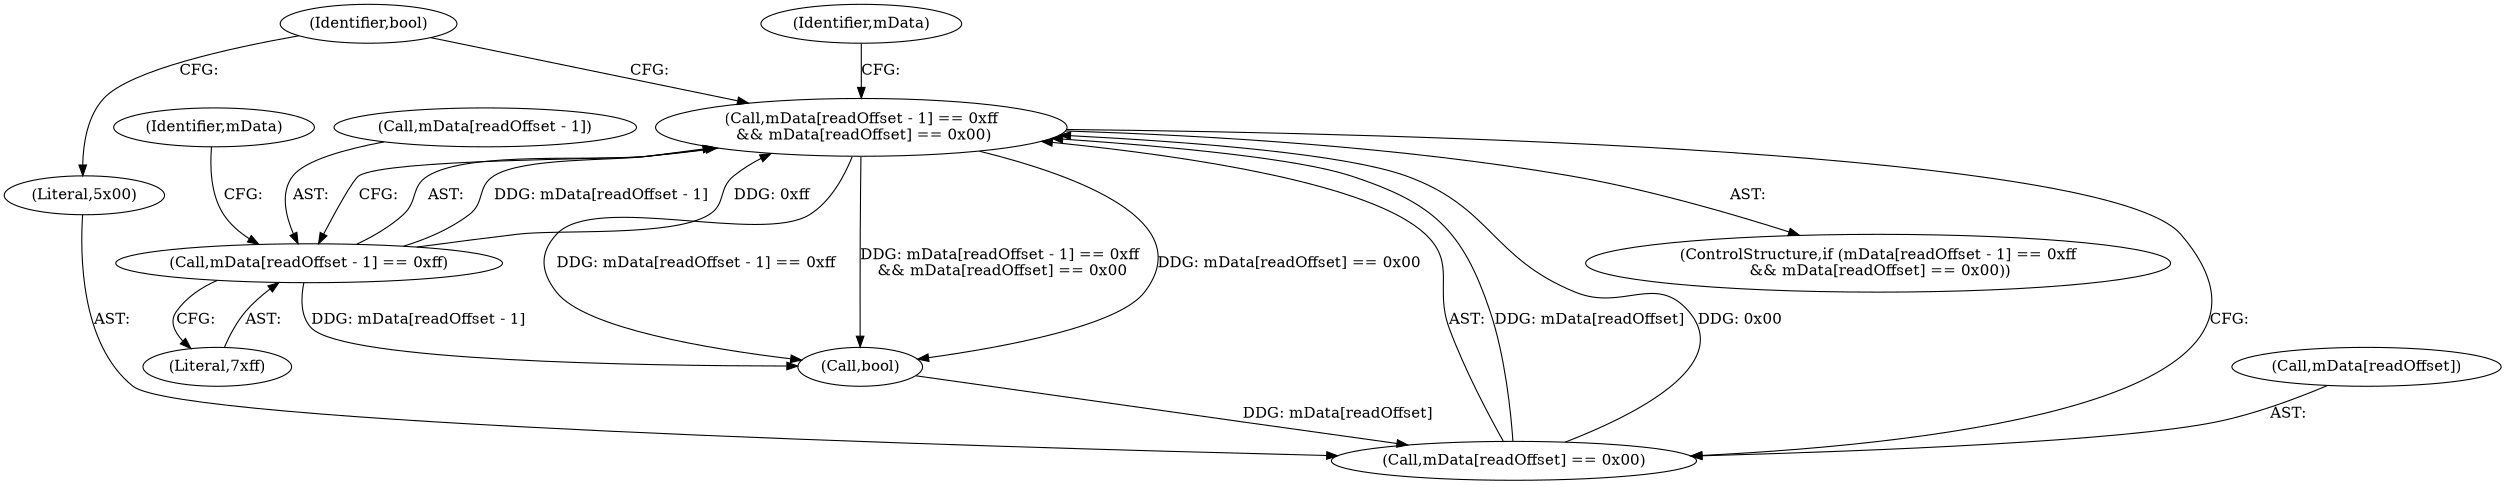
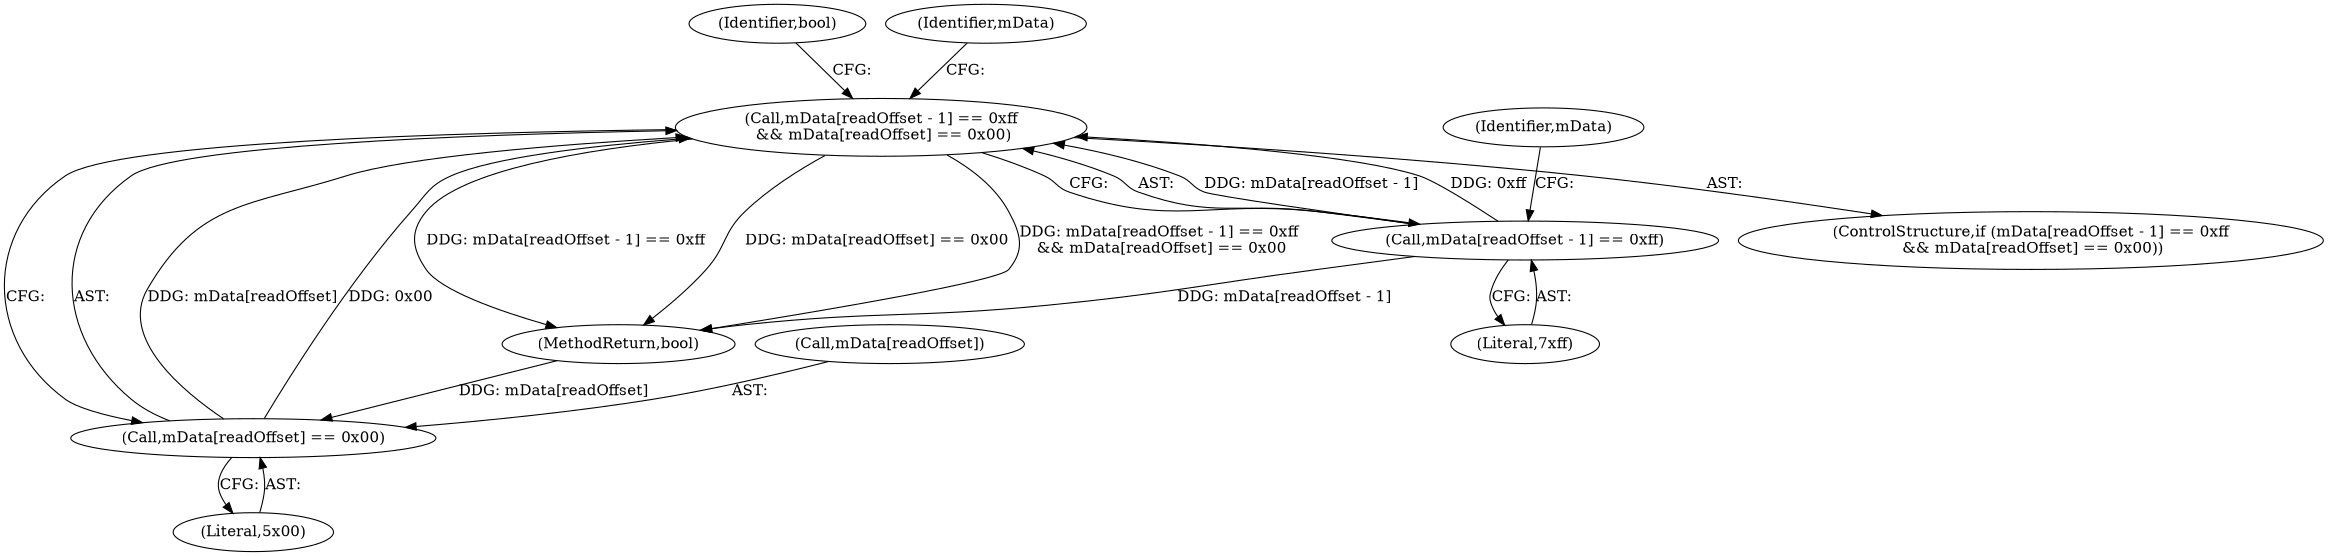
  digraph {
    n1 [label="(Call,mData[readOffset - 1] == 0xff\n && mData[readOffset] == 0x00)"]
    n2 [label="(Call,mData[readOffset - 1] == 0xff)"]
    n3 [label="(Call,mData[readOffset] == 0x00)"]
    n4 [label="(ControlStructure,if (mData[readOffset - 1] == 0xff\n && mData[readOffset] == 0x00))"]
-   n5 [label="(Call,bool)"]
+   n5 [label="(MethodReturn,bool)"]
    n6 [label="(Literal,7xff)"]
    n7 [label="(Literal,5x00)"]
    n8 [label="(Identifier,bool)"]
    n9 [label="(Identifier,mData)"]
    n10 [label="(Identifier,mData)"]
    n11 [label="(Call,mData[readOffset])"]
-   n12 [label="(Call,mData[readOffset - 1])"]
    n1 -> n2 [label="CFG: "]
    n1 -> n3 [label="CFG: "]
    n1 -> n4 [label="AST: "]
    n1 -> n5 [label="DDG: mData[readOffset - 1] == 0xff"]
    n1 -> n5 [label="DDG: mData[readOffset] == 0x00"]
    n1 -> n5 [label="DDG: mData[readOffset - 1] == 0xff\n && mData[readOffset] == 0x00"]
    n2 -> n1 [label="AST: "]
    n2 -> n1 [label="DDG: mData[readOffset - 1]"]
    n2 -> n1 [label="DDG: 0xff"]
    n2 -> n5 [label="DDG: mData[readOffset - 1]"]
    n2 -> n6 [label="CFG: "]
    n3 -> n1 [label="AST: "]
    n3 -> n1 [label="DDG: mData[readOffset]"]
    n3 -> n1 [label="DDG: 0x00"]
-   n8 -> n7 [label="CFG: "]
+   n3 -> n7 [label="CFG: "]
    n5 -> n3 [label="DDG: mData[readOffset]"]
    n6 -> n2 [label="AST: "]
    n7 -> n3 [label="AST: "]
    n8 -> n1 [label="CFG: "]
    n9 -> n1 [label="CFG: "]
    n10 -> n2 [label="CFG: "]
    n11 -> n3 [label="AST: "]
-   n12 -> n2 [label="AST: "]
  }
